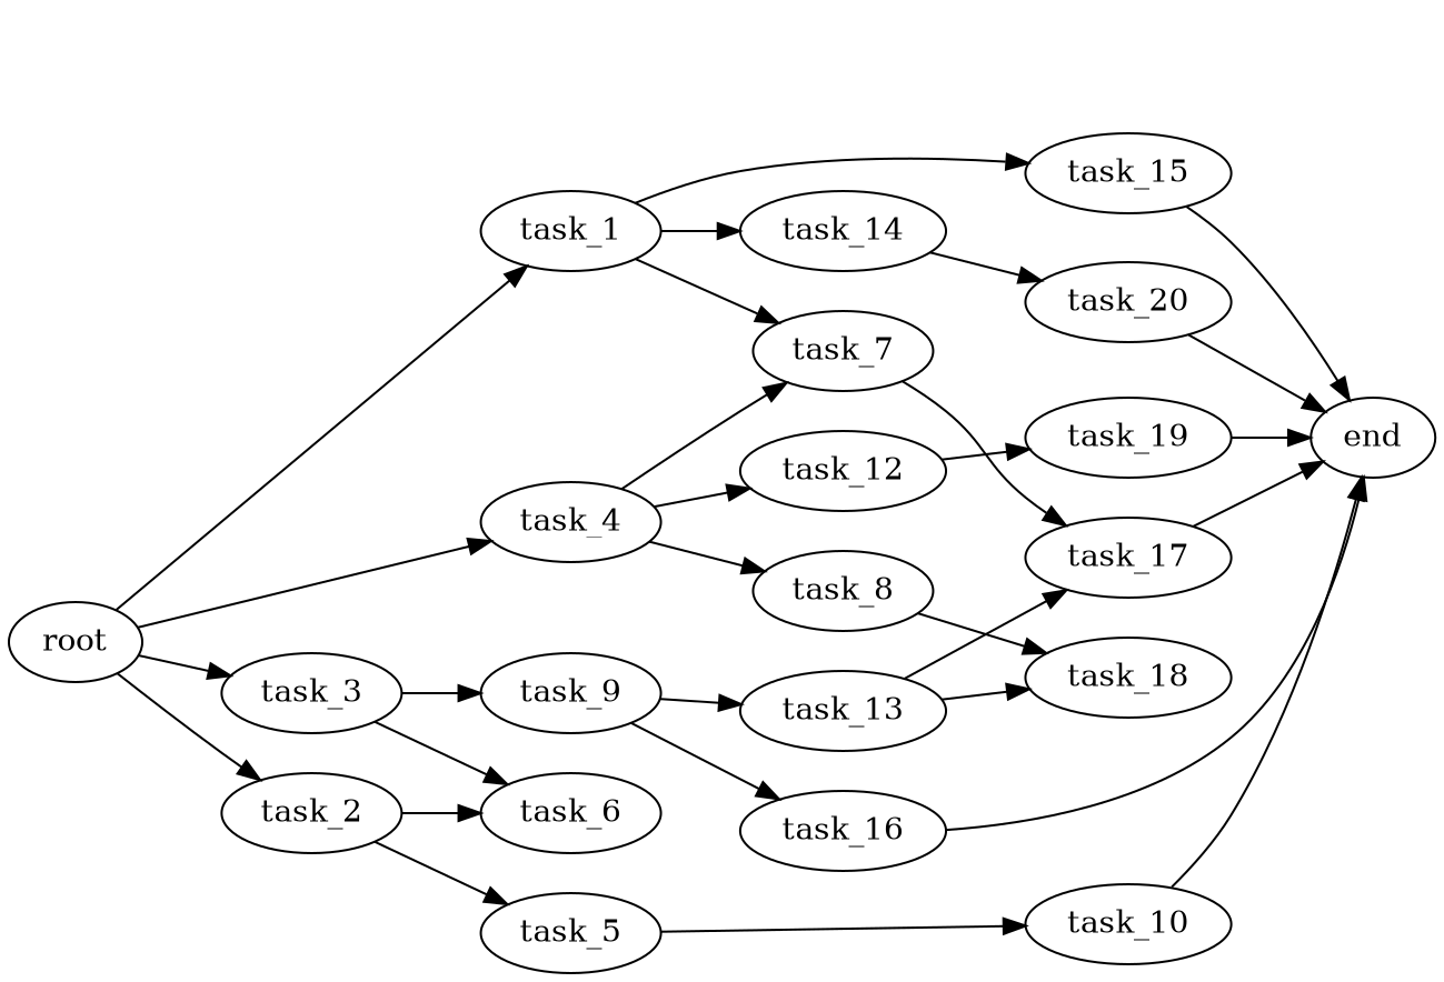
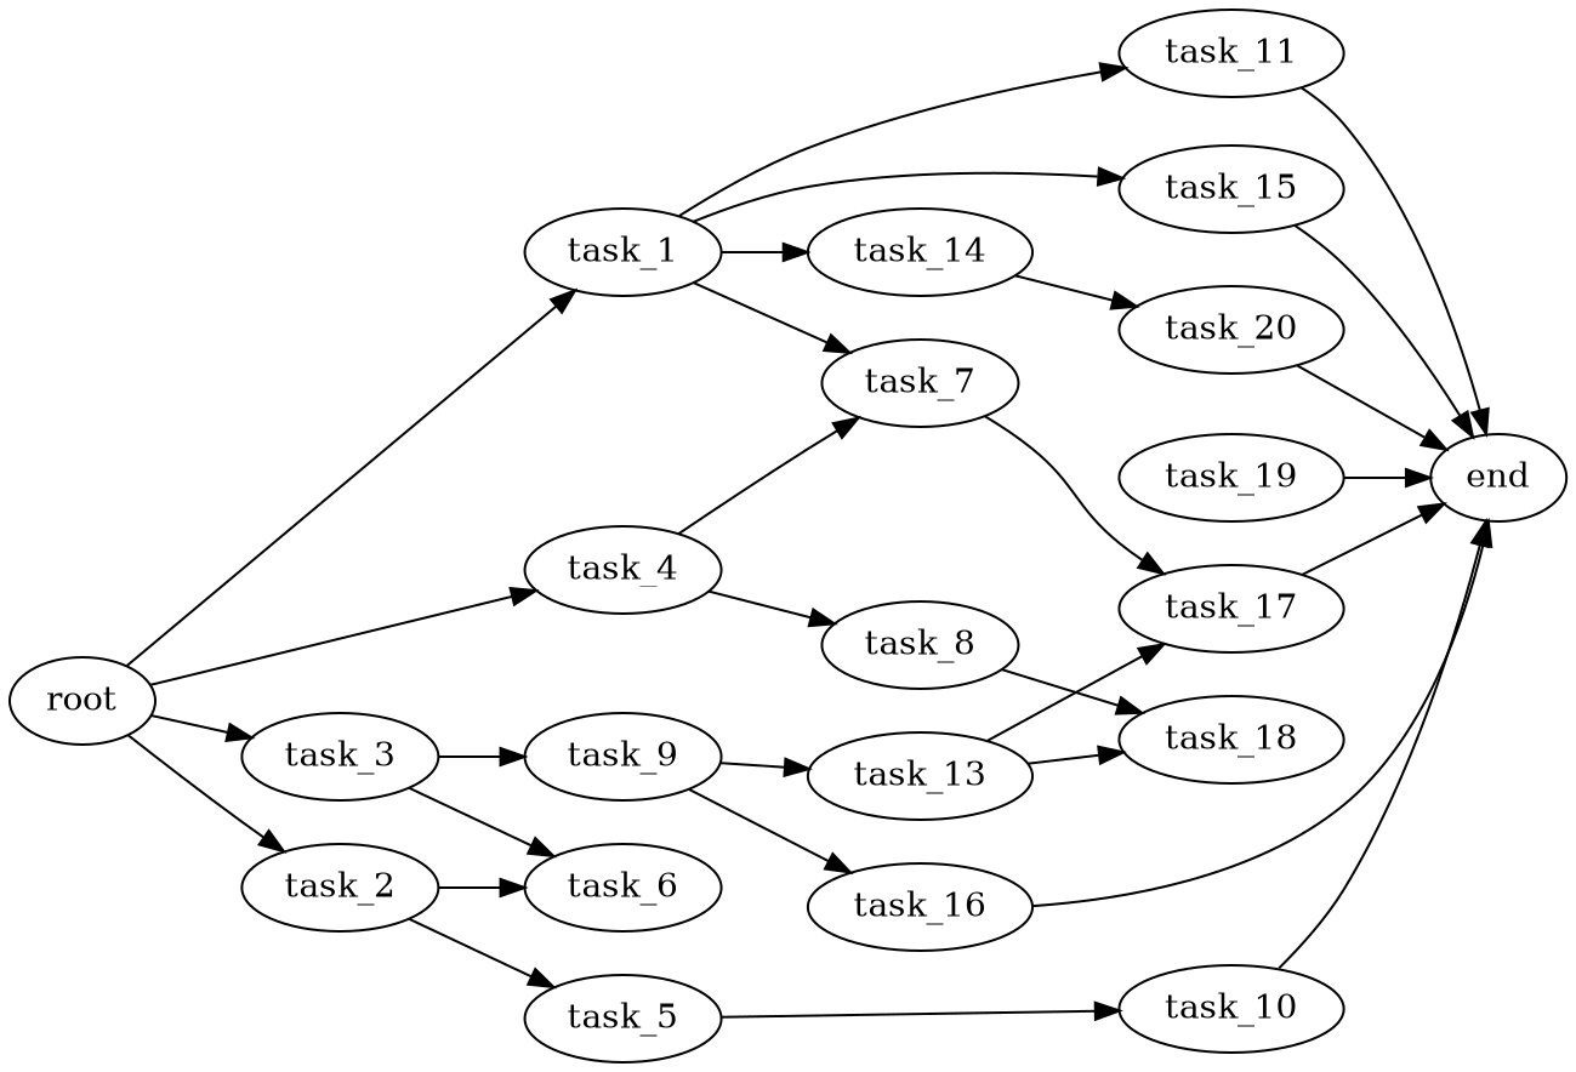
  digraph {
    rankdir=LR
    root
    task_1
    task_2
    task_3
    task_4
    task_7
+   task_11
    task_14
    task_15
    task_5
    task_6
    task_9
    task_8
-   task_12
    task_17
    end
    task_20
    task_10
    task_13
    task_16
    task_18
    task_19
    root -> task_1
    root -> task_2
    root -> task_3
    root -> task_4
    task_1 -> task_7
+   task_1 -> task_11
    task_1 -> task_14
    task_1 -> task_15
    task_2 -> task_5
    task_2 -> task_6
    task_3 -> task_6
    task_3 -> task_9
    task_4 -> task_7
    task_4 -> task_8
-   task_4 -> task_12
    task_7 -> task_17
+   task_11 -> end
    task_14 -> task_20
    task_15 -> end
    task_5 -> task_10
    task_9 -> task_13
    task_9 -> task_16
    task_8 -> task_18
-   task_12 -> task_19
    task_17 -> end
    task_20 -> end
    task_10 -> end
    task_13 -> task_17
    task_13 -> task_18
    task_16 -> end
    task_19 -> end
  }
